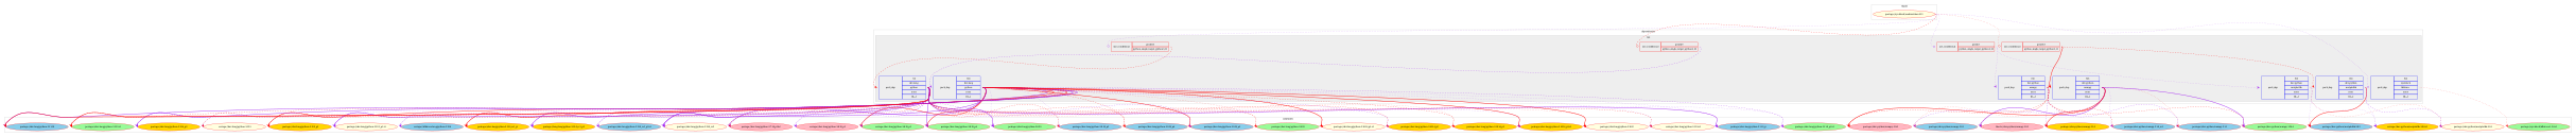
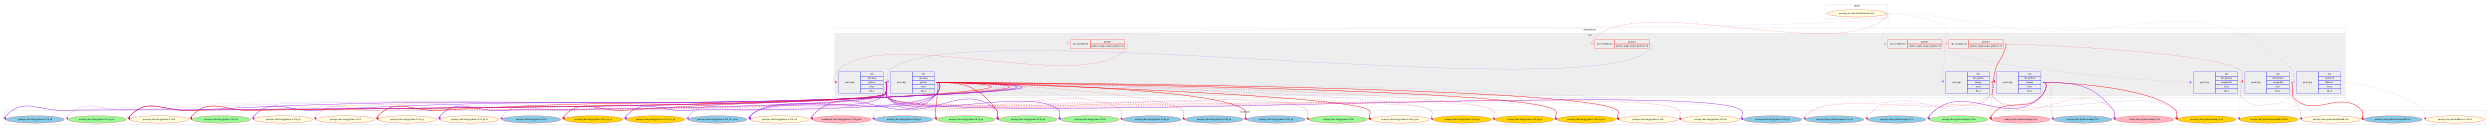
  digraph {
    compound=true
    concentrate=true
    fontname="Noto Serif"
    fontsize=10
    newrank=true
    rankdir=TB
    ranksep=1.5
    node [color=red fillcolor=skyblue fontname="Noto Serif" fontsize=10 style=filled]
    edge [arrowhead=vee color=purple fontname="Noto Serif" headport=w style=dashed tailport=e weight=100]
    n1 [fillcolor=lightyellow label="portage://sys-block/seekwatcher-0.13" width=4]
    n2 [color=blue label=<<TABLE BORDER="0" CELLBORDER="1" CELLSPACING="0" CELLPADDING="4" WIDTH="220"><TR><TD ROWSPAN="6" CELLPADDING="30">pack_dep</TD></TR><TR><TD WIDTH="110">run</TD></TR><TR><TD>dev-lang</TD></TR><TR><TD>python</TD></TR><TR><TD>none</TD></TR><TR><TD>[[],,,,]</TD></TR></TABLE>> shape=none fillcolor="" style=""]
    n3 [label=<<TABLE BORDER="0" CELLBORDER="1" CELLSPACING="0" CELLPADDING="4"><TR><TD ROWSPAN="3" CELLPADDING="10">use_conditional</TD></TR><TR><TD>positive</TD></TR><TR><TD>python_single_target_python3_10</TD></TR></TABLE>> shape=none fillcolor="" style=""]
    n4 [color=blue label=<<TABLE BORDER="0" CELLBORDER="1" CELLSPACING="0" CELLPADDING="4" WIDTH="220"><TR><TD ROWSPAN="6" CELLPADDING="30">pack_dep</TD></TR><TR><TD WIDTH="110">run</TD></TR><TR><TD>dev-python</TD></TR><TR><TD>matplotlib</TD></TR><TR><TD>none</TD></TR><TR><TD>[[],,,,]</TD></TR></TABLE>> shape=none fillcolor="" style=""]
    n5 [color=blue label=<<TABLE BORDER="0" CELLBORDER="1" CELLSPACING="0" CELLPADDING="4" WIDTH="220"><TR><TD ROWSPAN="6" CELLPADDING="30">pack_dep</TD></TR><TR><TD WIDTH="110">run</TD></TR><TR><TD>dev-python</TD></TR><TR><TD>numpy</TD></TR><TR><TD>none</TD></TR><TR><TD>[[],,,,]</TD></TR></TABLE>> shape=none fillcolor="" style=""]
    n6 [label=<<TABLE BORDER="0" CELLBORDER="1" CELLSPACING="0" CELLPADDING="4"><TR><TD ROWSPAN="3" CELLPADDING="10">use_conditional</TD></TR><TR><TD>positive</TD></TR><TR><TD>python_single_target_python3_10</TD></TR></TABLE>> shape=none fillcolor="" style=""]
    n7 [color=blue label=<<TABLE BORDER="0" CELLBORDER="1" CELLSPACING="0" CELLPADDING="4" WIDTH="220"><TR><TD ROWSPAN="6" CELLPADDING="30">pack_dep</TD></TR><TR><TD WIDTH="110">run</TD></TR><TR><TD>dev-lang</TD></TR><TR><TD>python</TD></TR><TR><TD>none</TD></TR><TR><TD>[[],,,,]</TD></TR></TABLE>> shape=none fillcolor="" style=""]
    n8 [label=<<TABLE BORDER="0" CELLBORDER="1" CELLSPACING="0" CELLPADDING="4"><TR><TD ROWSPAN="3" CELLPADDING="10">use_conditional</TD></TR><TR><TD>positive</TD></TR><TR><TD>python_single_target_python3_11</TD></TR></TABLE>> shape=none fillcolor="" style=""]
    n9 [color=blue label=<<TABLE BORDER="0" CELLBORDER="1" CELLSPACING="0" CELLPADDING="4" WIDTH="220"><TR><TD ROWSPAN="6" CELLPADDING="30">pack_dep</TD></TR><TR><TD WIDTH="110">run</TD></TR><TR><TD>dev-python</TD></TR><TR><TD>matplotlib</TD></TR><TR><TD>none</TD></TR><TR><TD>[[],,,,]</TD></TR></TABLE>> shape=none fillcolor="" style=""]
    n10 [color=blue label=<<TABLE BORDER="0" CELLBORDER="1" CELLSPACING="0" CELLPADDING="4" WIDTH="220"><TR><TD ROWSPAN="6" CELLPADDING="30">pack_dep</TD></TR><TR><TD WIDTH="110">run</TD></TR><TR><TD>dev-python</TD></TR><TR><TD>numpy</TD></TR><TR><TD>none</TD></TR><TR><TD>[[],,,,]</TD></TR></TABLE>> shape=none fillcolor="" style=""]
    n11 [label=<<TABLE BORDER="0" CELLBORDER="1" CELLSPACING="0" CELLPADDING="4"><TR><TD ROWSPAN="3" CELLPADDING="10">use_conditional</TD></TR><TR><TD>positive</TD></TR><TR><TD>python_single_target_python3_11</TD></TR></TABLE>> shape=none fillcolor="" style=""]
    n12 [color=blue label=<<TABLE BORDER="0" CELLBORDER="1" CELLSPACING="0" CELLPADDING="4" WIDTH="220"><TR><TD ROWSPAN="6" CELLPADDING="30">pack_dep</TD></TR><TR><TD WIDTH="110">run</TD></TR><TR><TD>sys-block</TD></TR><TR><TD>blktrace</TD></TR><TR><TD>none</TD></TR><TR><TD>[[],,,,]</TD></TR></TABLE>> shape=none fillcolor="" style=""]
    n13 [fillcolor=lightyellow label="portage://dev-lang/python-3.13.0_rc2" width=4]
    n14 [label="portage://dev-lang/python-3.13.0_rc1_p3-r1" width=4]
    n15 [fillcolor=gold label="portage://lang-lang/python-3.13.0_rc1_p3" width=4]
    n16 [fillcolor=gold label="portage://dev-lang/python-3.13.0_rc1_p2" width=4]
-   n17 [label="portage://blktrace-lang/python-3.12.6" width=4]
+   n17 [label="portage://dev-lang/python-3.12.6" width=4]
    n18 [fillcolor=lightyellow label="portage://dev-lang/python-3.12.5_p1-r1" width=4]
-   n19 [fillcolor=gold label="portage://dev-lang/python-3.12.5_p1" width=4]
+   n19 [fillcolor=lightyellow label="portage://dev-lang/python-3.12.5_p1" width=4]
    n20 [fillcolor=lightyellow label="portage://dev-lang/python-3.12.5" width=4]
-   n21 [fillcolor=gold label="portage://dev-lang/python-3.12.4_p3" width=4]
+   n21 [fillcolor=lightyellow label="portage://dev-lang/python-3.12.4_p3" width=4]
    n22 [fillcolor=palegreen label="portage://dev-lang/python-3.12.3-r1" width=4]
-   n23 [label="portage://dev-lang/python-3.11.10" width=4]
+   n23 [fillcolor=lightyellow label="portage://dev-lang/python-3.11.10" width=4]
    n24 [fillcolor=palegreen label="portage://dev-lang/python-3.11.9_p2-r1" width=4]
+   n25 [label="portage://dev-lang/python-3.11.9_p2" width=4]
    n26 [label="portage://dev-lang/python-3.11.9_p1" width=4]
    n27 [fillcolor=lightyellow label="portage://dev-lang/python-3.11.9-r1" width=4]
    n28 [fillcolor=lightyellow label="portage://dev-lang/python-3.10.15" width=4]
    n29 [fillcolor=gold label="portage://dev-lang/python-3.10.14_p3-r1" width=4]
    n30 [fillcolor=gold label="portage://dev-lang/python-3.10.14_p3" width=4]
    n31 [fillcolor=gold label="portage://dev-lang/python-3.10.14_p2" width=4]
    n32 [fillcolor=lightyellow label="portage://dev-lang/python-3.10.14_p1-r1" width=4]
    n33 [fillcolor=palegreen label="portage://dev-lang/python-3.9.20" width=4]
    n34 [label="portage://dev-lang/python-3.9.19_p5" width=4]
    n35 [label="portage://dev-lang/python-3.9.19_p4" width=4]
    n36 [label="portage://dev-lang/python-3.9.19_p3" width=4]
    n37 [fillcolor=palegreen label="portage://dev-lang/python-3.8.20" width=4]
    n38 [fillcolor=palegreen label="portage://dev-lang/python-3.8.19_p4" width=4]
    n39 [fillcolor=palegreen label="portage://dev-lang/python-3.8.19_p3" width=4]
-   n40 [fillcolor=lightpink label="portage://dev-lang/python-3.8.19_p2" width=4]
-   n41 [fillcolor=lightpink label="portage://dev-lang/python-2.7.18_p16-r2" width=4]
+   n40 [label="portage://dev-lang/python-3.8.19_p2" width=4]
+   n41 [fillcolor=lightpink label="conditional://dev-lang/python-2.7.18_p16-r2" width=4]
    n42 [label="portage://dev-python/matplotlib-3.9.2" width=4]
    n43 [fillcolor=lightyellow label="portage://dev-python/matplotlib-3.9.1" width=4]
    n44 [fillcolor=gold label="portage://dev-python/matplotlib-3.9.0-r1" width=4]
    n45 [label="portage://dev-python/numpy-2.1.1" width=4]
    n46 [label="portage://dev-python/numpy-2.1.0_rc1" width=4]
    n47 [fillcolor=gold label="portage://dev-python/numpy-2.1.0" width=4]
    n48 [fillcolor=lightpink label="block://dev-python/numpy-2.0.2" width=4]
    n49 [label="portage://dev-python/numpy-2.0.1" width=4]
    n50 [fillcolor=lightpink label="portage://dev-python/numpy-2.0.0" width=4]
    n51 [fillcolor=palegreen label="portage://dev-python/numpy-1.26.4" width=4]
-   n52 [fillcolor=palegreen label="portage://sys-block/blktrace-1.3.0-r1" width=4]
+   n52 [fillcolor=lightyellow label="portage://sys-block/blktrace-1.3.0-r1" width=4]
    subgraph cluster_1 {
      color=gray
      label=<<i>ebuild</i>>
      n1
    }
    subgraph cluster_2 {
      color=gray
      label=<<i>dependencies</i>>
      subgraph cluster_3 {
        color=gray
        fillcolor="#eeeeee"
        label=<<i>compile</i>>
        style=filled
      }
      subgraph cluster_4 {
        color=gray
        fillcolor="#eeeeee"
        label=<<i>compile and run</i>>
        style=filled
      }
      subgraph cluster_5 {
        color=gray
        fillcolor="#eeeeee"
        label=<<i>run</i>>
        style=filled
        subgraph sub_6 {
          color=gray
          fillcolor="#eeeeee"
          label=<<i>run</i>>
          style=filled
          n6
          subgraph sub_7 {
            color=gray
            fillcolor="#eeeeee"
            label=<<i>run</i>>
            style=filled
            n4
          }
          subgraph sub_8 {
            color=gray
            fillcolor="#eeeeee"
            label=<<i>run</i>>
            style=filled
            n5
          }
        }
        subgraph sub_9 {
          color=gray
          fillcolor="#eeeeee"
          label=<<i>run</i>>
          style=filled
          n3
          subgraph sub_10 {
            color=gray
            fillcolor="#eeeeee"
            label=<<i>run</i>>
            style=filled
            n2
          }
        }
        subgraph sub_11 {
          color=gray
          fillcolor="#eeeeee"
          label=<<i>run</i>>
          style=filled
          n8
          subgraph sub_12 {
            color=gray
            fillcolor="#eeeeee"
            label=<<i>run</i>>
            style=filled
            n7
          }
        }
        subgraph sub_13 {
          color=gray
          fillcolor="#eeeeee"
          label=<<i>run</i>>
          style=filled
          n11
          subgraph sub_14 {
            color=gray
            fillcolor="#eeeeee"
            label=<<i>run</i>>
            style=filled
            n9
          }
          subgraph sub_15 {
            color=gray
            fillcolor="#eeeeee"
            label=<<i>run</i>>
            style=filled
            n10
          }
        }
        subgraph sub_16 {
          color=gray
          fillcolor="#eeeeee"
          label=<<i>run</i>>
          style=filled
          n12
        }
      }
    }
    subgraph cluster_17 {
      color=gray
      label=<<i>candidates</i>>
      rank=same
      subgraph sub_18 {
        color=black
        label=<<i>candidates</i>>
        nodesep=1
        rank=same
        n13
        n14
        n15
        n16
        n17
        n18
        n19
        n20
        n21
        n22
        n23
        n24
+       n25
        n26
        n27
        n28
        n29
        n30
        n31
        n32
        n33
        n34
        n35
        n36
        n37
        n38
        n39
        n40
        n41
      }
      subgraph sub_19 {
        color=black
        label=<<i>candidates</i>>
        nodesep=1
        rank=same
        n42
        n43
        n44
      }
      subgraph sub_20 {
        color=black
        label=<<i>candidates</i>>
        nodesep=1
        rank=same
        n45
        n46
        n47
        n48
        n49
        n50
        n51
      }
      subgraph sub_21 {
        color=black
        label=<<i>candidates</i>>
        nodesep=1
        rank=same
        n13
        n14
        n15
        n16
        n17
        n18
        n19
        n20
        n21
        n22
        n23
        n24
+       n25
        n26
        n27
        n28
        n29
        n30
        n31
        n32
        n33
        n34
        n35
        n36
        n37
        n38
        n39
        n40
        n41
      }
      subgraph sub_22 {
        color=black
        label=<<i>candidates</i>>
        nodesep=1
        rank=same
        n42
        n43
        n44
      }
      subgraph sub_23 {
        color=black
        label=<<i>candidates</i>>
        nodesep=1
        rank=same
        n45
        n46
        n47
        n48
        n49
        n50
        n51
      }
      subgraph sub_24 {
        color=black
        label=<<i>candidates</i>>
        nodesep=1
        rank=same
        n52
      }
    }
    n1 -> n3 [arrowhead=odot color=red weight=20]
    n1 -> n6 [arrowhead=odot style=dotted weight=20]
    n1 -> n8 [arrowhead=odot style=dotted weight=20]
    n1 -> n11 [arrowhead=odot color=red style=dotted weight=20]
    n1 -> n12 [arrowhead=odot style=dotted weight=20]
    n2 -> n13 [style=bold]
    n2 -> n14
    n2 -> n15 [style=bold]
    n2 -> n16 [color=red style=bold]
    n2 -> n17 [style=dotted]
    n2 -> n18
    n2 -> n19 [color=red style=bold]
    n2 -> n20 [style=dotted]
    n2 -> n21 [style=bold]
    n2 -> n22 [color=red]
    n2 -> n23 [style=bold]
    n2 -> n24
+   n2 -> n25 [style=dotted]
    n2 -> n26 [style=dotted]
    n2 -> n27 [style=dotted]
    n2 -> n28 [color=red style=bold]
    n2 -> n29 [color=red style=bold]
    n2 -> n30 [color=red]
    n2 -> n31
    n2 -> n32 [color=red style=bold]
    n2 -> n33 [color=red style=dotted]
    n2 -> n34 [color=red style=bold]
    n2 -> n35 [color=red]
    n2 -> n36 [style=dotted]
    n2 -> n37 [style=dotted]
    n2 -> n38 [color=red style=bold]
    n2 -> n39 [color=red style=bold]
    n2 -> n40 [style=dotted]
    n2 -> n41 [style=bold]
    n3 -> n2 [weight=20]
    n4 -> n42 [style=dotted]
    n4 -> n43 [color=red style=dotted]
    n4 -> n44 [style=dotted]
    n5 -> n45
    n5 -> n46 [color=red]
    n5 -> n47
    n5 -> n48 [color=red]
    n5 -> n49 [color=red style=dotted]
    n5 -> n50 [color=red]
    n5 -> n51 [color=red]
    n6 -> n4 [style=dotted weight=20]
    n6 -> n5 [style=dotted weight=20]
    n7 -> n13 [style=bold]
    n7 -> n14
    n7 -> n15 [style=dotted]
    n7 -> n16 [color=red style=dotted]
    n7 -> n17
    n7 -> n18 [style=bold]
    n7 -> n19 [color=red]
    n7 -> n20 [color=red]
    n7 -> n21
    n7 -> n22 [color=red style=bold]
    n7 -> n23 [color=red style=bold]
    n7 -> n24 [style=dotted]
+   n7 -> n25 [style=bold]
    n7 -> n26 [style=bold]
    n7 -> n27 [color=red]
    n7 -> n28 [color=red style=dotted]
    n7 -> n29 [style=dotted]
    n7 -> n30 [color=red style=dotted]
    n7 -> n31 [color=red]
    n7 -> n32 [color=red style=dotted]
    n7 -> n33 [color=red]
    n7 -> n34
    n7 -> n35 [color=red]
    n7 -> n36 [color=red]
    n7 -> n37 [style=bold]
    n7 -> n38 [style=bold]
    n7 -> n39
    n7 -> n40
    n7 -> n41 [color=red]
    n8 -> n7 [color=red weight=20]
    n9 -> n42 [color=red style=bold]
    n9 -> n43
    n9 -> n44 [style=dotted]
    n10 -> n45 [color=red style=dotted]
    n10 -> n46 [style=dotted]
    n10 -> n47 [color=red style=bold]
    n10 -> n48 [style=bold]
    n10 -> n49
    n10 -> n50 [color=red style=bold]
    n10 -> n51 [style=bold]
    n11 -> n9 [color=red weight=20]
    n11 -> n10 [color=red style=bold weight=20]
    n12 -> n52 [color=red style=dotted]
  }
